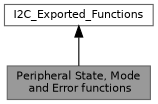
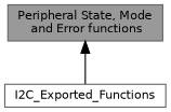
  digraph {
    rankdir=TB
    node [fontname=Helvetica fontsize=10 shape=box style=filled]
    n1 [color=grey40 fillcolor=white height=0.2 label=I2C_Exported_Functions width=0.4]
    n2 [color=gray40 fillcolor=grey60 fontcolor=black height=0.2 label="Peripheral State, Mode\l and Error functions" width=0.4]
-   n1 -> n2 [dir=back fontname=Helvetica fontsize=10 labelfontname=Helvetica labelfontsize=10 shape=plaintext style=solid]
+   n2 -> n1 [dir=back fontname=Helvetica fontsize=10 labelfontname=Helvetica labelfontsize=10 shape=plaintext style=solid]
  }
